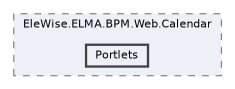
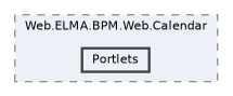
  digraph {
    compound=true
    n1 [color=grey25 fillcolor="#edf0f7" fontname=Helvetica fontsize=10 height=0.2 label=Portlets shape=box style="filled,bold" width=0.4]
    subgraph cluster_1 {
      bgcolor="#edf0f7"
      fontname=Helvetica
      fontsize=10
-     label="EleWise.ELMA.BPM.Web.Calendar"
+     label="Web.ELMA.BPM.Web.Calendar"
      pencolor=grey50
      style="filled,dashed"
      n1
    }
  }
